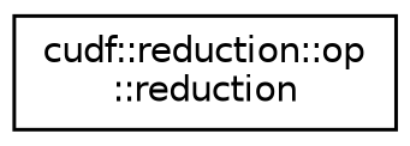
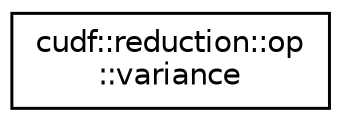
  digraph {
    rankdir=LR
-   n1 [color=black fillcolor=white fontname=Helvetica fontsize=10 height=0.2 label="cudf::reduction::op\l::reduction" shape=record style=filled width=0.4]
+   n1 [color=black fillcolor=white fontname=Helvetica fontsize=10 height=0.2 label="cudf::reduction::op\l::variance" shape=record style=filled width=0.4]
  }
